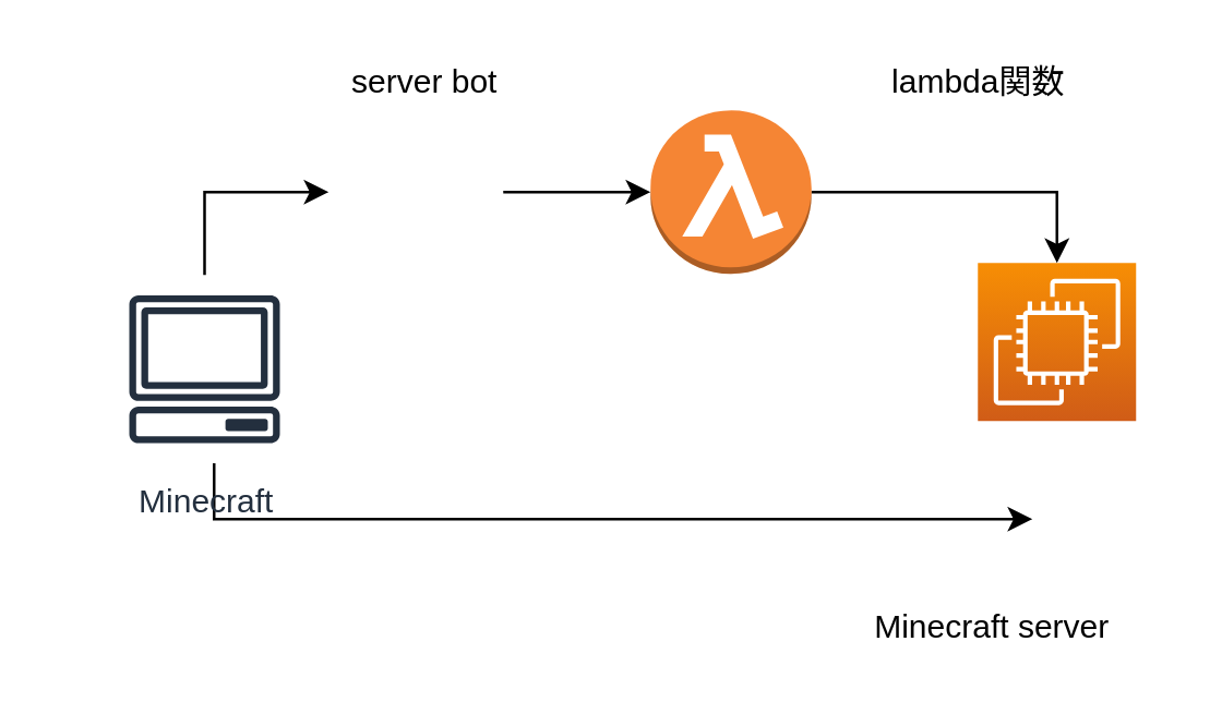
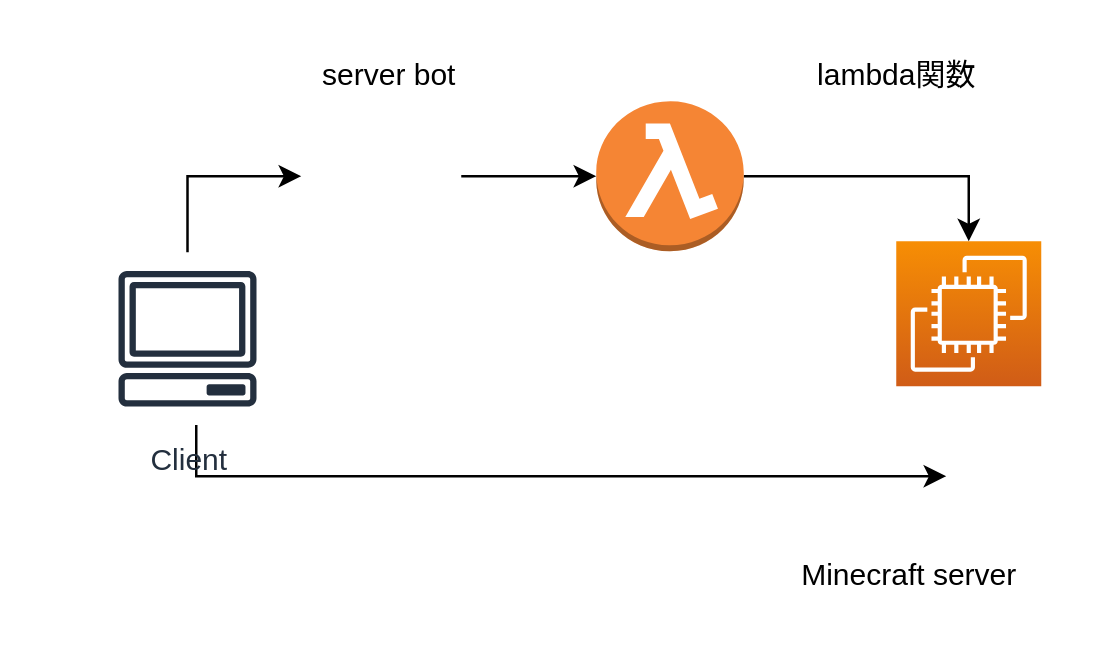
  <mxCell id="0" />
  <mxCell id="1" parent="0" />
  <mxCell id="2" value="" style="sketch=0;points=[[0,0,0],[0.25,0,0],[0.5,0,0],[0.75,0,0],[1,0,0],[0,1,0],[0.25,1,0],[0.5,1,0],[0.75,1,0],[1,1,0],[0,0.25,0],[0,0.5,0],[0,0.75,0],[1,0.25,0],[1,0.5,0],[1,0.75,0]];outlineConnect=0;fontColor=#232F3E;gradientColor=#F78E04;gradientDirection=north;fillColor=#D05C17;strokeColor=#ffffff;dashed=0;verticalLabelPosition=bottom;verticalAlign=top;align=center;html=1;fontSize=12;fontStyle=0;aspect=fixed;shape=mxgraph.aws4.resourceIcon;resIcon=mxgraph.aws4.ec2;" vertex="1" parent="1"><mxGeometry x="358" y="96" width="58" height="58" as="geometry" /></mxCell>
  <mxCell id="3" value="" style="shape=image;html=1;verticalAlign=top;verticalLabelPosition=bottom;labelBackgroundColor=#ffffff;imageAspect=0;aspect=fixed;image=https://cdn2.iconfinder.com/data/icons/perqui/48/minecraft.png" vertex="1" parent="1"><mxGeometry x="378" y="154" width="48" height="48" as="geometry" /></mxCell>
  <mxCell id="4" value="Minecraft server" style="text;html=1;align=center;verticalAlign=middle;resizable=0;points=[];autosize=1;strokeColor=none;fillColor=none;" vertex="1" parent="1"><mxGeometry x="313" y="220" width="100" height="20" as="geometry" /></mxCell>
  <mxCell id="5" style="edgeStyle=orthogonalEdgeStyle;rounded=0;orthogonalLoop=1;jettySize=auto;html=1;exitX=1;exitY=0.5;exitDx=0;exitDy=0;entryX=0;entryY=0.5;entryDx=0;entryDy=0;entryPerimeter=0;" edge="1" parent="1" source="11" target="7"><mxGeometry relative="1" as="geometry"><mxPoint x="42.5" y="70" as="targetPoint" /></mxGeometry></mxCell>
  <mxCell id="6" style="edgeStyle=orthogonalEdgeStyle;rounded=0;orthogonalLoop=1;jettySize=auto;html=1;exitX=1;exitY=0.5;exitDx=0;exitDy=0;exitPerimeter=0;entryX=0.5;entryY=0;entryDx=0;entryDy=0;entryPerimeter=0;" edge="1" parent="1" source="7" target="2"><mxGeometry relative="1" as="geometry" /></mxCell>
  <mxCell id="7" value="" style="outlineConnect=0;dashed=0;verticalLabelPosition=bottom;verticalAlign=top;align=center;html=1;shape=mxgraph.aws3.lambda_function;fillColor=#F58534;gradientColor=none;" vertex="1" parent="1"><mxGeometry x="238" y="40" width="59" height="60" as="geometry" /></mxCell>
  <mxCell id="8" style="edgeStyle=orthogonalEdgeStyle;rounded=0;orthogonalLoop=1;jettySize=auto;html=1;" edge="1" parent="1" source="10" target="11"><mxGeometry relative="1" as="geometry"><Array as="points"><mxPoint x="75" y="70" /></Array></mxGeometry></mxCell>
  <mxCell id="9" style="edgeStyle=orthogonalEdgeStyle;rounded=0;orthogonalLoop=1;jettySize=auto;html=1;entryX=0;entryY=0.75;entryDx=0;entryDy=0;" edge="1" parent="1" source="10" target="3"><mxGeometry relative="1" as="geometry"><mxPoint x="78" y="210" as="sourcePoint" /><Array as="points"><mxPoint x="78" y="190" /></Array></mxGeometry></mxCell>
- <mxCell id="10" value="Minecraft" style="sketch=0;outlineConnect=0;fontColor=#232F3E;gradientColor=none;strokeColor=#232F3E;fillColor=#ffffff;dashed=0;verticalLabelPosition=bottom;verticalAlign=top;align=center;html=1;fontSize=12;fontStyle=0;aspect=fixed;shape=mxgraph.aws4.resourceIcon;resIcon=mxgraph.aws4.client;" vertex="1" parent="1"><mxGeometry x="40" y="100.5" width="69" height="69" as="geometry" /></mxCell>
+ <mxCell id="10" value="Client" style="sketch=0;outlineConnect=0;fontColor=#232F3E;gradientColor=none;strokeColor=#232F3E;fillColor=#ffffff;dashed=0;verticalLabelPosition=bottom;verticalAlign=top;align=center;html=1;fontSize=12;fontStyle=0;aspect=fixed;shape=mxgraph.aws4.resourceIcon;resIcon=mxgraph.aws4.client;" vertex="1" parent="1"><mxGeometry x="40" y="100.5" width="69" height="69" as="geometry" /></mxCell>
  <mxCell id="11" value="" style="shape=image;html=1;verticalAlign=top;verticalLabelPosition=bottom;labelBackgroundColor=#ffffff;imageAspect=0;aspect=fixed;image=https://cdn1.iconfinder.com/data/icons/social-media-outline-6/128/SocialMedia_Discord-Outline-128.png" vertex="1" parent="1"><mxGeometry x="120" y="38" width="64" height="64" as="geometry" /></mxCell>
  <mxCell id="12" value="" style="shape=image;html=1;verticalAlign=top;verticalLabelPosition=bottom;labelBackgroundColor=#ffffff;imageAspect=0;aspect=fixed;image=https://cdn2.iconfinder.com/data/icons/perqui/48/minecraft.png" vertex="1" parent="1"><mxGeometry x="20" y="81" width="38" height="38" as="geometry" /></mxCell>
  <mxCell id="13" value="server bot" style="text;html=1;align=center;verticalAlign=middle;resizable=0;points=[];autosize=1;strokeColor=none;fillColor=none;" vertex="1" parent="1"><mxGeometry x="120" y="20" width="70" height="20" as="geometry" /></mxCell>
  <mxCell id="14" value="lambda関数" style="text;html=1;align=center;verticalAlign=middle;resizable=0;points=[];autosize=1;strokeColor=none;fillColor=none;" vertex="1" parent="1"><mxGeometry x="318" y="20" width="80" height="20" as="geometry" /></mxCell>
